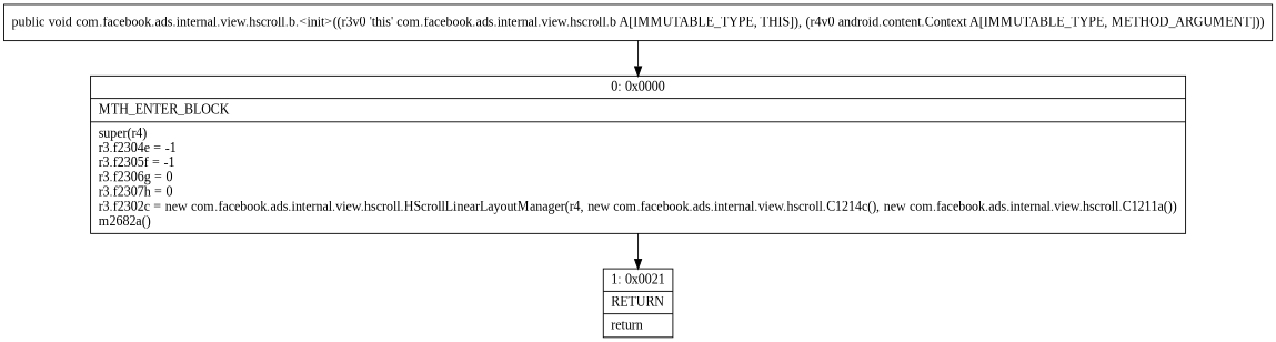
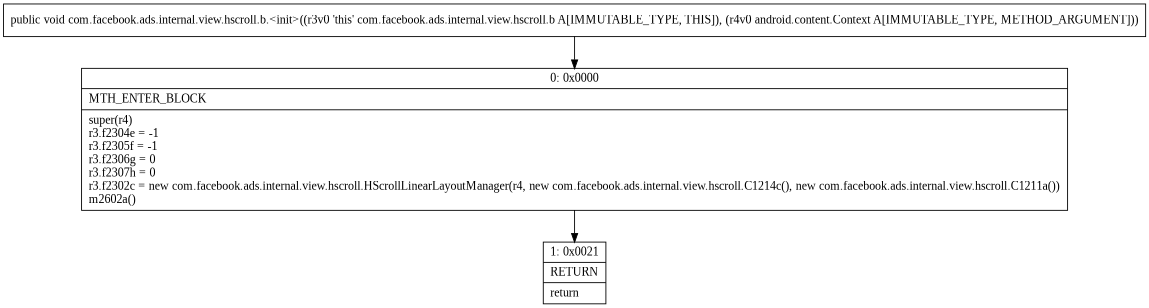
  digraph {
    fontname="Liberation Serif"
    node [shape=record fontname="Liberation Serif"]
    edge [fontname="Liberation Serif"]
-   n1 [label="{0\:\ 0x0000|MTH_ENTER_BLOCK\l|super(r4)\lr3.f2304e = \-1\lr3.f2305f = \-1\lr3.f2306g = 0\lr3.f2307h = 0\lr3.f2302c = new com.facebook.ads.internal.view.hscroll.HScrollLinearLayoutManager(r4, new com.facebook.ads.internal.view.hscroll.C1214c(), new com.facebook.ads.internal.view.hscroll.C1211a())\lm2682a()\l}"]
+   n1 [label="{0\:\ 0x0000|MTH_ENTER_BLOCK\l|super(r4)\lr3.f2304e = \-1\lr3.f2305f = \-1\lr3.f2306g = 0\lr3.f2307h = 0\lr3.f2302c = new com.facebook.ads.internal.view.hscroll.HScrollLinearLayoutManager(r4, new com.facebook.ads.internal.view.hscroll.C1214c(), new com.facebook.ads.internal.view.hscroll.C1211a())\lm2602a()\l}"]
    n2 [label="{1\:\ 0x0021|RETURN\l|return\l}"]
    n3 [label="{public void com.facebook.ads.internal.view.hscroll.b.\<init\>((r3v0 'this' com.facebook.ads.internal.view.hscroll.b A[IMMUTABLE_TYPE, THIS]), (r4v0 android.content.Context A[IMMUTABLE_TYPE, METHOD_ARGUMENT])) }"]
    n1 -> n2
    n3 -> n1
  }
